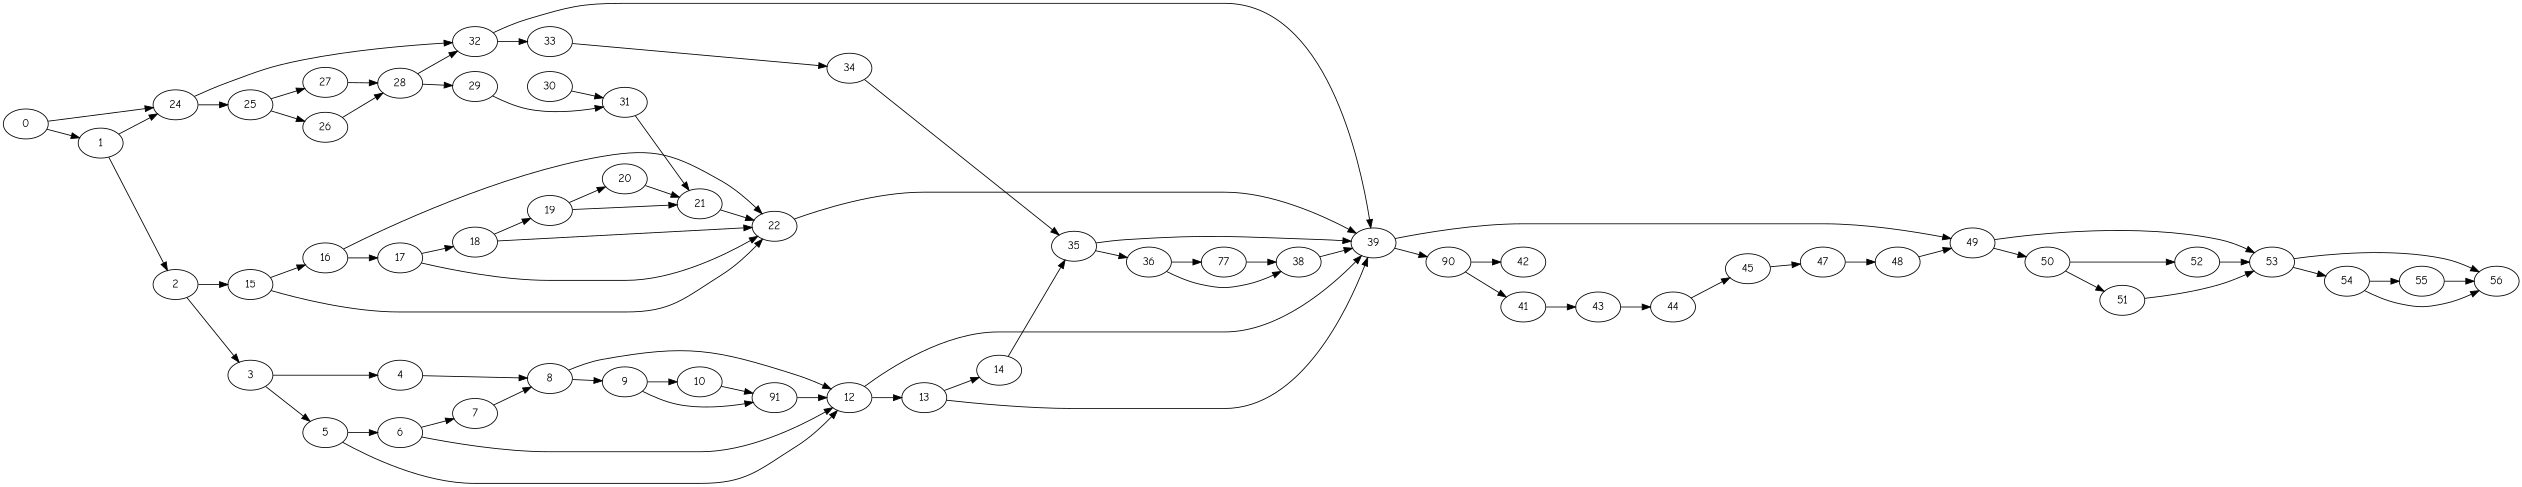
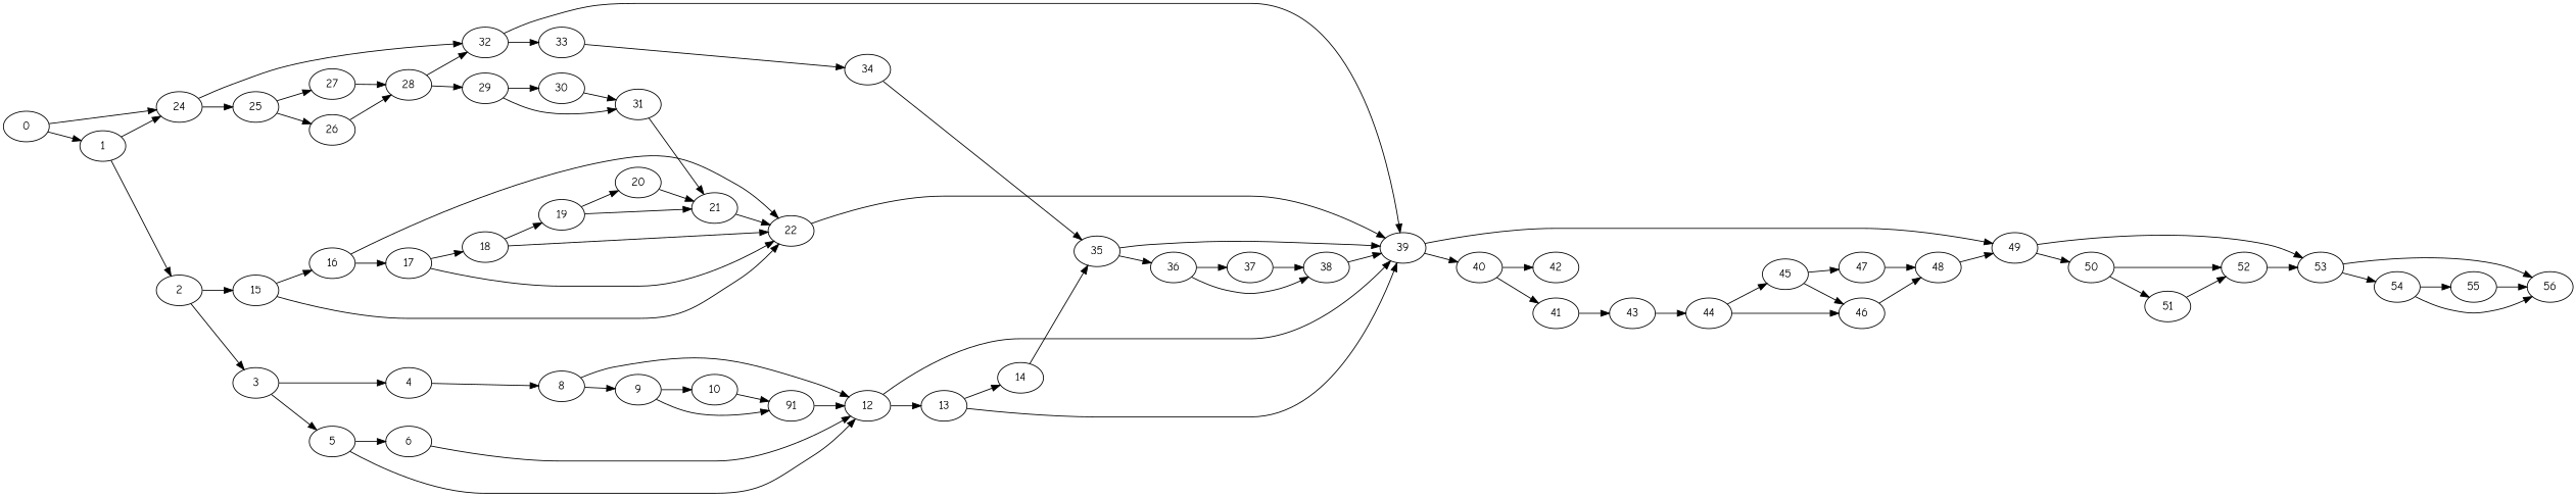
  digraph {
    fontname="Comic Neue"
    rankdir=LR
    node [fontname="Comic Neue"]
    edge [fontname="Comic Neue"]
    0
    1
    24
    2
    25
    32
    3
    15
    4
    5
    16
    22
    8
    6
    12
    9
-   7
    13
    39
    10
    n21 [label=91]
    14
-   40 [label=90]
+   40
    49
    35
    36
    17
    18
    19
    20
    21
    34
    26
    27
    33
    28
    29
    30
    31
-   37 [label=77]
+   37
    38
    41
    42
    50
    53
    43
    44
    45
+   46
    47
    48
    51
    52
    54
    56
    55
    0 -> 1
    0 -> 24
    1 -> 24
    1 -> 2
    24 -> 25
    24 -> 32
    2 -> 3
    2 -> 15
    25 -> 26
    25 -> 27
    32 -> 39
    32 -> 33
    3 -> 4
    3 -> 5
    15 -> 16
    15 -> 22
    4 -> 8
    5 -> 6
    5 -> 12
    16 -> 22
    16 -> 17
    22 -> 39
    8 -> 12
    8 -> 9
    6 -> 12
-   6 -> 7
    12 -> 13
    12 -> 39
    9 -> 10
    9 -> n21
-   7 -> 8
    13 -> 39
    13 -> 14
    39 -> 40
    39 -> 49
    10 -> n21
    n21 -> 12
    14 -> 35
    40 -> 41
    40 -> 42
    49 -> 50
    49 -> 53
    35 -> 39
    35 -> 36
    36 -> 37
    36 -> 38
    17 -> 22
    17 -> 18
    18 -> 22
    18 -> 19
    19 -> 20
    19 -> 21
    20 -> 21
    21 -> 22
    34 -> 35
    26 -> 28
    27 -> 28
    33 -> 34
    28 -> 32
    28 -> 29
+   29 -> 30
    29 -> 31
    30 -> 31
    31 -> 21
    37 -> 38
    38 -> 39
    41 -> 43
    50 -> 51
    50 -> 52
    53 -> 54
    53 -> 56
    43 -> 44
    44 -> 45
+   44 -> 46
+   45 -> 46
    45 -> 47
+   46 -> 48
    47 -> 48
    48 -> 49
-   51 -> 53
+   51 -> 52
    52 -> 53
    54 -> 56
    54 -> 55
    55 -> 56
  }
